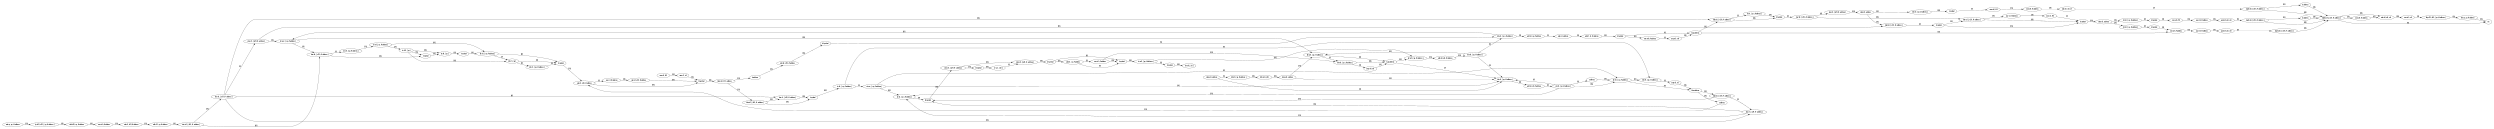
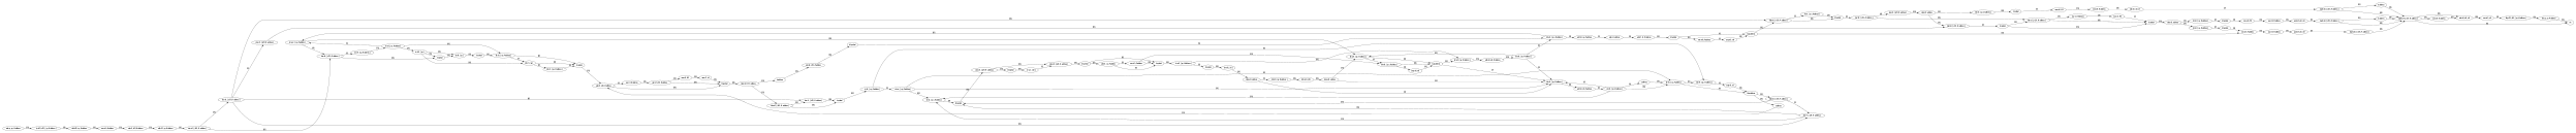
  digraph {
    fontname=Oswald
    rankdir=LR
    node [fontname=Oswald]
    edge [fontname=Oswald]
    n1 [label="sub sp , sp , # address"]
    n2 [label="stp x29 , x30 , [ sp , # address ]"]
    n3 [label="add x29 , sp , # address"]
    n4 [label="mov x8 , # address"]
    n5 [label="sub x9 , x29 , # address"]
    n6 [label="add x10 , sp , # address"]
    n7 [label="stur x0 , [ x29 , #- address ]"]
    n8 [label="stur x1 , [ x29 , #- address ]"]
    n9 [label="ldur x0 , [ x29 , #- address ]"]
    n10 [label="stur x2 , [ x29 , #- address ]"]
    n11 [label="ldur x1 , [ x29 , #- address ]"]
    n12 [label="ldur x1 , [ x29 , #- address ]"]
    n13 [label="ldur x0 , [ x29 , #- address ]"]
    n14 [label="str x8 , [ sp , # address ]"]
    n15 [label="bl symbol"]
    n16 [label="str wzr , [ sp , # address ]"]
    n17 [label="ldur x0 , [ x29 , #- address ]"]
    n18 [label="bl symbol"]
    n19 [label="ldr x2 , [ sp , # address ]"]
    n20 [label="bl symbol"]
    n21 [label="ldr x1 , [ sp , # address ]"]
    n22 [label="bl symbol"]
    n23 [label="ldr w8 , [ sp , # address ]"]
    n24 [label="bl symbol"]
    n25 [label="ldr w2 , [ sp , # address ]"]
    n26 [label="add x0 , sp , # address"]
    n27 [label="ldr w9 , [ sp , # address ]"]
    n28 [label="b.gt address"]
    n29 [label="str x9 , [ sp , # address ]"]
    n30 [label="ldr x8 , [ sp ]"]
    n31 [label="str x10 , [ sp ]"]
    n32 [label="ldr x0 , [ sp , # address ]"]
    n33 [label="ldr x1 , [ sp ]"]
    n34 [label="bl symbol"]
    n35 [label="bl symbol"]
    n36 [label="ldr x2 , [ sp , # address ]"]
    n37 [label="sub x0 , x29 , # address"]
    n38 [label="mov w1 , # address"]
    n39 [label="bl symbol"]
    n40 [label="sub x2 , x29 , # address"]
    n41 [label="tbnz w0 , # 0 , address"]
    n42 [label="ldur x0 , [ x29 , #- address ]"]
    n43 [label="str x0 , [ sp , # address ]"]
    n44 [label="str xzr , [ sp , # address ]"]
    n45 [label="ldr x9 , [ sp , # address ]"]
    n46 [label="ldr x8 , [ sp , # address ]"]
    n47 [label="ldr x8 , [ sp , # address ]"]
    n48 [label="cmp x8 , x9"]
    n49 [label="b.hs address"]
    n50 [label="add x8 , x8 , # address"]
    n51 [label="b address"]
    n52 [label="ldur x0 , [ x29 , #- address ]"]
    n53 [label="b address"]
    n54 [label="sub x0 , x29 , # address"]
    n55 [label="bl symbol"]
    n56 [label="stur x0 , [ x29 , #- address ]"]
    n57 [label="bl symbol"]
    n58 [label="ldur x0 , [ x29 , #- address ]"]
    n59 [label="str wzr , [ x0 ]"]
    n60 [label="bl symbol"]
    n61 [label="add x1 , sp , # address"]
    n62 [label="bl symbol"]
    n63 [label="mov w2 , # address"]
    n64 [label="str w0 , [ sp , # address ]"]
    n65 [label="bl symbol"]
    n66 [label="ldr w8 , [ sp , # address ]"]
    n67 [label="ldr w8 , [ x0 ]"]
    n68 [label="cmp w8 , w9"]
    n69 [label="add w8 , w8 , # address"]
    n70 [label="cbnz w8 , address"]
    n71 [label="ldr x8 , [ sp , # address ]"]
    n72 [label="ldrb w9 , [ x8 ]"]
    n73 [label="str x8 , [ sp , # address ]"]
    n74 [label="cbnz w9 , address"]
    n75 [label="adrp x1 , address"]
    n76 [label="add x1 , x1 , # address"]
    n77 [label="bl symbol"]
    n78 [label="mov w8 , # address"]
    n79 [label="b.eq address"]
    n80 [label="cmp w0 , w8"]
    n81 [label="mov w8 , # address"]
    n82 [label="mov w9 , # address"]
    n83 [label="and w8 , w8 , w9"]
    n84 [label="stur x0 , [ x29 , #- address ]"]
    n85 [label="mov x8 , # 0"]
    n86 [label="mov x3 , x8"]
    n87 [label="b address"]
    n88 [label="sturb w8 , [ x29 , #- address ]"]
    n89 [label="ldurb w8 , [ x29 , #- address ]"]
    n90 [label="mov w9 , # address"]
    n91 [label="and w8 , w8 , w9"]
    n92 [label=ret]
    n93 [label="mov w0 , w8"]
    n94 [label="ldur x8 , [ x29 , #- address ]"]
    n95 [label="ldur x2 , [ x29 , #- address ]"]
    n96 [label="cbnz x8 , address"]
    n97 [label="bl symbol"]
    n98 [label="mov w1 , # address"]
    n99 [label="ldr x0 , [ sp , # address ]"]
    n100 [label="bl symbol"]
    n101 [label="mov w8 , # 0"]
    n102 [label="str w8 , [ sp , # address ]"]
    n103 [label="cbnz x0 , address"]
    n104 [label="mov x3 , # 0"]
    n105 [label="ldr x0 , [ sp , # address ]"]
    n106 [label="ldr x0 , [ sp , # address ]"]
    n107 [label="bl symbol"]
    n108 [label="bl symbol"]
    n109 [label="mov w8 , # 0"]
    n110 [label="mov w9 , # address"]
    n111 [label="and w8 , w8 , w9"]
    n112 [label="sturb w8 , [ x29 , #- address ]"]
    n113 [label="b address"]
    n114 [label="mov w9 , # address"]
    n115 [label="and w8 , w8 , w9"]
    n116 [label="sturb w8 , [ x29 , #- address ]"]
    n117 [label="b address"]
    n118 [label="ldp x29 , x30 , [ sp , # address ]"]
    n119 [label="add sp , sp , # address"]
    n1 -> n2 [label=CFG]
    n2 -> n3 [label=CFG]
    n3 -> n4 [label=CFG]
    n4 -> n5 [label=CFG]
    n5 -> n6 [label=CFG]
    n6 -> n7 [label=CFG]
    n7 -> n8 [label=CFG]
    n7 -> n9 [label=DFG]
    n8 -> n10 [label=CFG]
    n8 -> n11 [label=DFG]
    n8 -> n12 [label=DFG]
    n8 -> n13 [label=DFG]
    n9 -> n14 [label=CFG]
    n9 -> n15 [label=DFG]
-   n10 -> n16 [label=CFG]
+   n29 -> n16 [label=CFG]
    n10 -> n17 [label=DFG]
    n11 -> n18 [label=DFG]
    n12 -> n19 [label=CFG]
    n12 -> n20 [label=DFG]
    n13 -> n21 [label=CFG]
    n13 -> n22 [label=DFG]
    n14 -> n29 [label=CFG]
    n15 -> n30 [label=CFG]
    n16 -> n9 [label=CFG]
    n16 -> n23 [label=DFG]
    n17 -> n24 [label=DFG]
    n18 -> n43 [label=DFG]
    n19 -> n20 [label=DFG]
    n20 -> n56 [label=DFG]
    n21 -> n22 [label=DFG]
    n22 -> n84 [label=DFG]
    n23 -> n27 [label=CFG]
    n23 -> n28 [label=DFG]
    n24 -> n95 [label=CFG]
    n24 -> n97 [label=DFG]
    n25 -> n16 [label=DFG]
    n25 -> n26 [label=CFG]
    n26 -> n75 [label=CFG]
    n27 -> n28 [label=DFG]
    n27 -> n68 [label=CFG]
    n28 -> n47 [label=CFG]
    n28 -> n66 [label=CFG]
    n29 -> n31 [label=CFG]
    n29 -> n32 [label=DFG]
    n30 -> n35 [label=CFG]
    n31 -> n15 [label=CFG]
    n31 -> n30 [label=DFG]
    n31 -> n33 [label=DFG]
    n32 -> n33 [label=CFG]
    n32 -> n34 [label=DFG]
    n33 -> n34 [label=DFG]
    n33 -> n36 [label=CFG]
    n34 -> n37 [label=CFG]
    n35 -> n32 [label=CFG]
    n36 -> n34 [label=CFG]
    n37 -> n38 [label=CFG]
    n37 -> n39 [label=DFG]
    n38 -> n40 [label=CFG]
    n39 -> n41 [label=DFG]
    n40 -> n39 [label=DFG]
+   n40 -> n85 [label=CFG]
    n41 -> n42 [label=CFG]
    n41 -> n53 [label=CFG]
    n42 -> n11 [label=CFG]
    n42 -> n18 [label=DFG]
    n43 -> n44 [label=CFG]
    n43 -> n45 [label=DFG]
    n44 -> n19 [label=DFG]
    n44 -> n46 [label=DFG]
    n44 -> n47 [label=DFG]
    n45 -> n48 [label=CFG]
    n46 -> n45 [label=CFG]
    n46 -> n49 [label=DFG]
    n47 -> n50 [label=DFG]
    n48 -> n49 [label=CFG]
    n49 -> n51 [label=CFG]
    n49 -> n52 [label=CFG]
    n50 -> n73 [label=DFG]
    n51 -> n37 [label=CFG]
    n52 -> n12 [label=CFG]
    n52 -> n20 [label=DFG]
    n53 -> n54 [label=CFG]
    n54 -> n55 [label=DFG]
    n55 -> n25 [label=CFG]
    n56 -> n57 [label=CFG]
    n56 -> n58 [label=DFG]
    n57 -> n59 [label=DFG]
    n58 -> n60 [label=DFG]
    n59 -> n58 [label=CFG]
    n60 -> n61 [label=CFG]
    n60 -> n62 [label=DFG]
    n61 -> n62 [label=DFG]
    n61 -> n63 [label=CFG]
    n62 -> n64 [label=DFG]
    n63 -> n27 [label=DFG]
    n63 -> n62 [label=CFG]
    n64 -> n65 [label=CFG]
    n64 -> n66 [label=DFG]
    n65 -> n67 [label=DFG]
    n66 -> n69 [label=DFG]
+   n67 -> n70 [label=DFG]
    n68 -> n28 [label=CFG]
    n69 -> n102 [label=DFG]
    n70 -> n47 [label=CFG]
    n70 -> n71 [label=CFG]
    n71 -> n72 [label=DFG]
    n72 -> n74 [label=DFG]
    n73 -> n19 [label=DFG]
    n73 -> n46 [label=DFG]
    n73 -> n47 [label=DFG]
    n73 -> n87 [label=CFG]
    n74 -> n23 [label=CFG]
    n74 -> n47 [label=CFG]
    n75 -> n76 [label=CFG]
    n76 -> n77 [label=CFG]
    n77 -> n78 [label=CFG]
    n77 -> n79 [label=DFG]
    n78 -> n80 [label=CFG]
    n79 -> n13 [label=CFG]
    n79 -> n81 [label=CFG]
    n80 -> n79 [label=CFG]
    n81 -> n82 [label=CFG]
    n82 -> n83 [label=CFG]
    n83 -> n88 [label=CFG]
    n84 -> n94 [label=DFG]
    n84 -> n95 [label=DFG]
    n85 -> n86 [label=CFG]
    n86 -> n39 [label=CFG]
    n87 -> n46 [label=CFG]
    n88 -> n89 [label=DFG]
    n89 -> n90 [label=CFG]
    n89 -> n91 [label=DFG]
    n89 -> n92 [label=DFG]
    n90 -> n91 [label=CFG]
    n91 -> n93 [label=DFG]
    n93 -> n118 [label=CFG]
    n94 -> n96 [label=DFG]
    n95 -> n97 [label=DFG]
    n95 -> n98 [label=CFG]
    n96 -> n17 [label=CFG]
    n96 -> n99 [label=CFG]
    n97 -> n103 [label=DFG]
    n98 -> n104 [label=CFG]
    n99 -> n100 [label=DFG]
    n100 -> n101 [label=CFG]
    n101 -> n110 [label=CFG]
    n102 -> n23 [label=DFG]
    n102 -> n25 [label=DFG]
    n102 -> n47 [label=CFG]
    n103 -> n105 [label=CFG]
    n103 -> n106 [label=CFG]
    n104 -> n97 [label=CFG]
    n105 -> n107 [label=DFG]
    n106 -> n108 [label=DFG]
    n107 -> n81 [label=CFG]
    n108 -> n109 [label=CFG]
    n109 -> n114 [label=CFG]
    n110 -> n111 [label=CFG]
    n111 -> n112 [label=CFG]
    n112 -> n89 [label=DFG]
    n112 -> n113 [label=CFG]
    n113 -> n89 [label=CFG]
    n114 -> n115 [label=CFG]
    n115 -> n116 [label=CFG]
    n116 -> n89 [label=DFG]
    n116 -> n117 [label=CFG]
    n117 -> n89 [label=CFG]
    n118 -> n119 [label=CFG]
    n119 -> n92 [label=CFG]
  }
